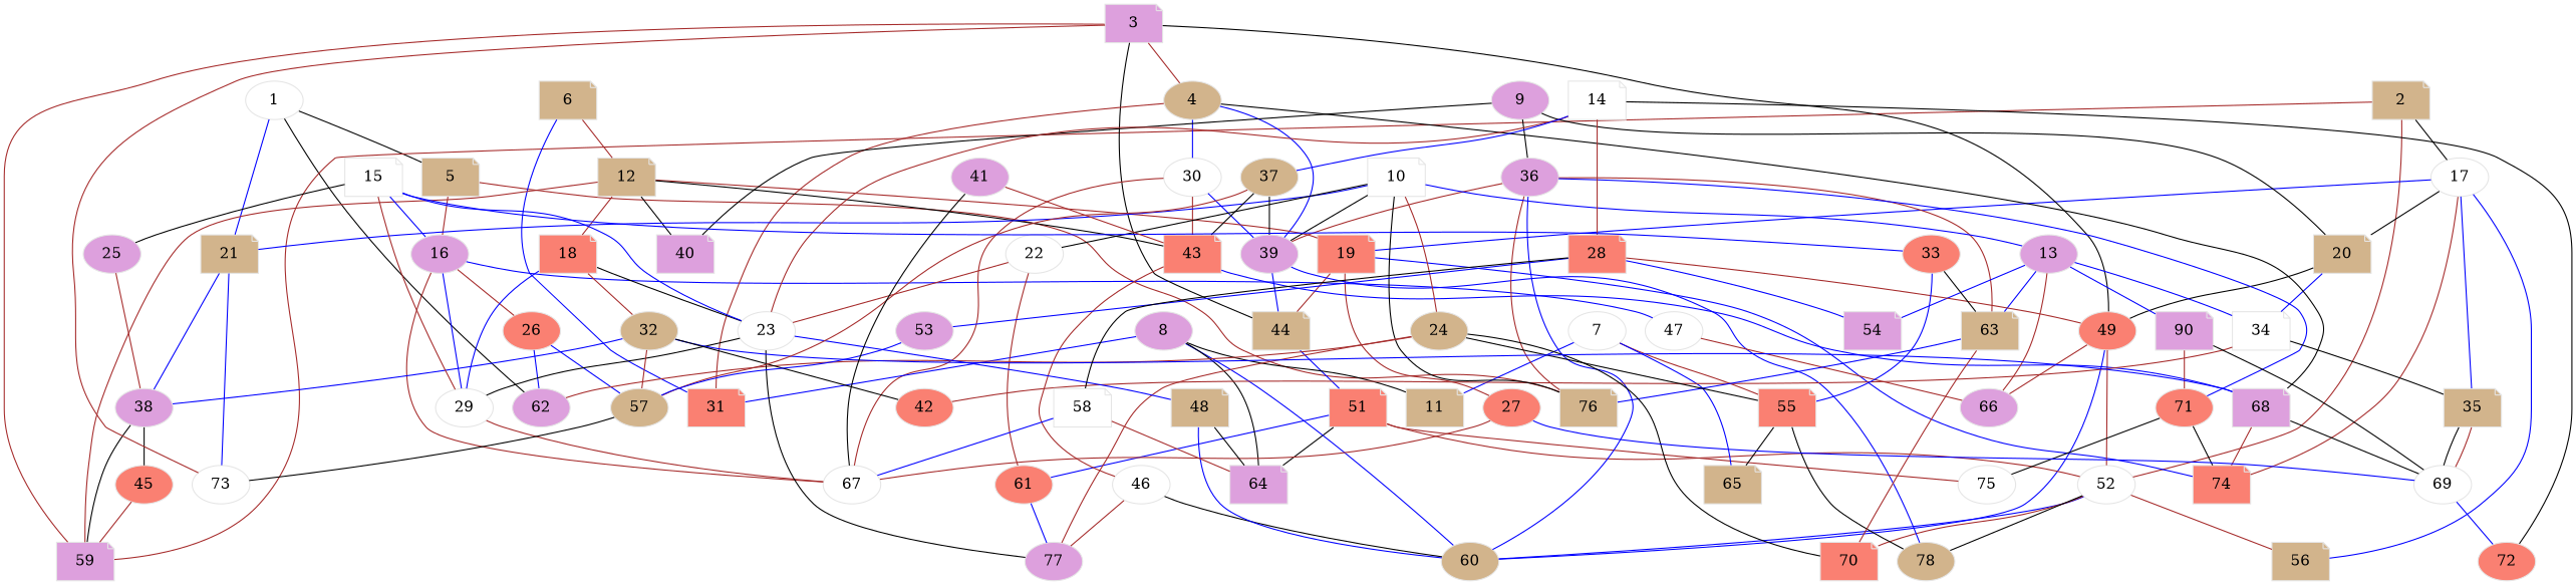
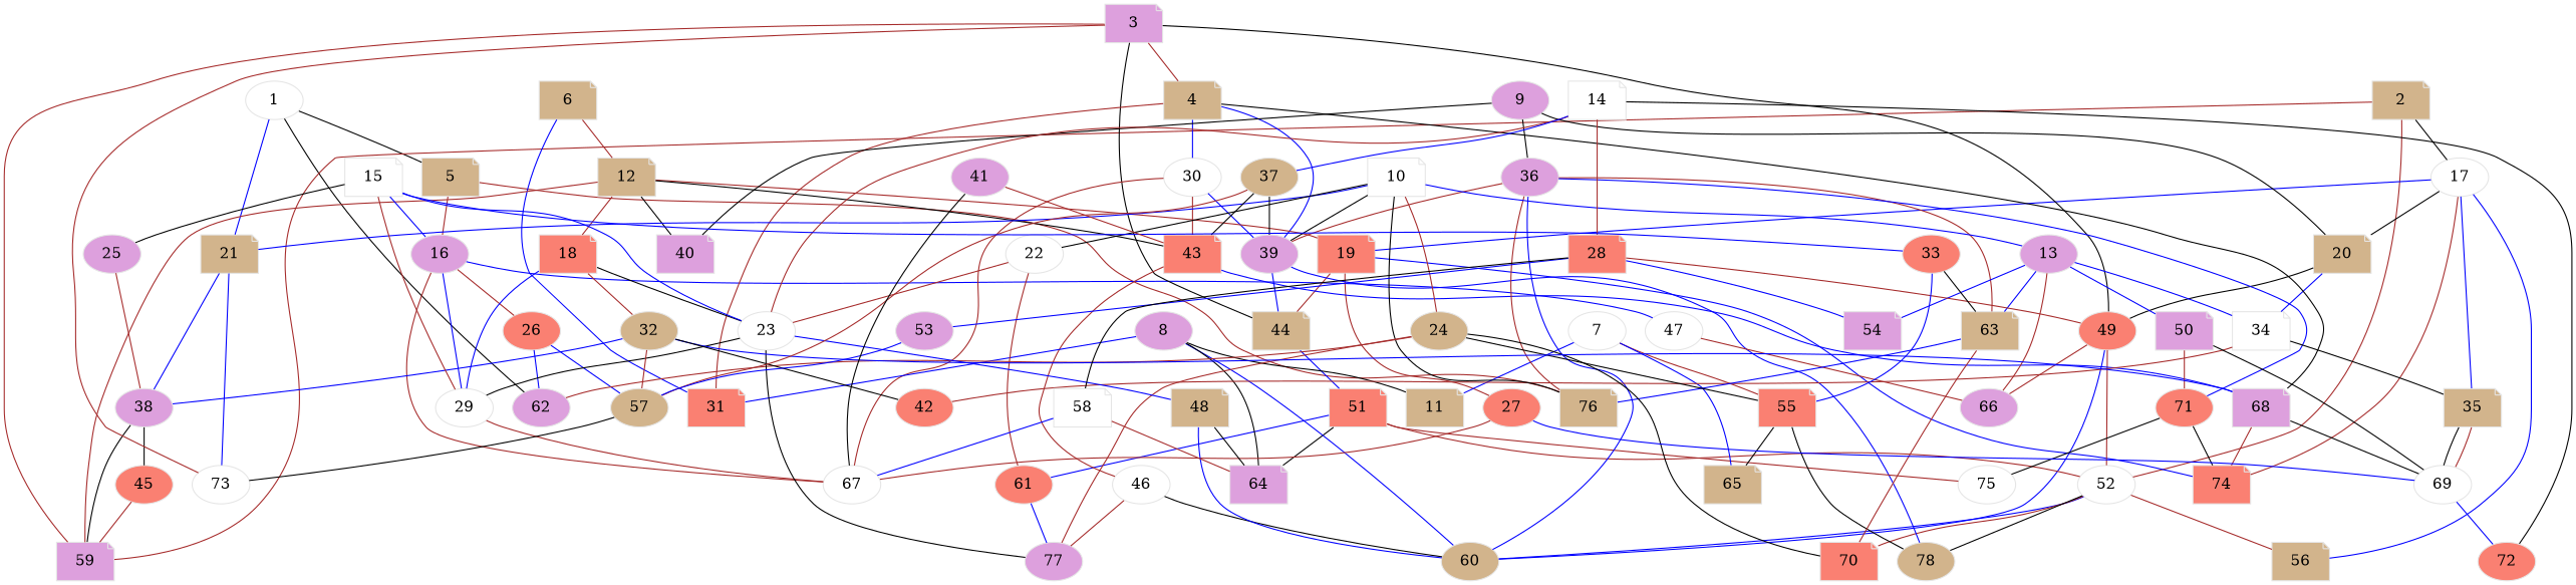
  graph {
    node [color=gray90 fillcolor=tan shape=ellipse style=filled]
    edge [color=brown]
    1 [fillcolor=white]
    5 [shape=note]
    21 [shape=note]
    62 [fillcolor=plum]
    16 [fillcolor=plum]
    76 [shape=note]
    73 [fillcolor=white]
    38 [fillcolor=plum]
    2 [shape=note]
    17 [fillcolor=white]
    52 [fillcolor=white]
    59 [fillcolor=plum shape=note]
    20 [shape=note]
    19 [fillcolor=salmon shape=note]
    35 [shape=note]
    56 [shape=note]
    74 [fillcolor=salmon shape=note]
    60
    70 [fillcolor=salmon shape=note]
    78
    3 [fillcolor=plum shape=note]
-   4
+   4 [shape=note]
    44 [shape=note]
    49 [fillcolor=salmon]
    30 [fillcolor=white]
    31 [fillcolor=salmon shape=note]
    39 [fillcolor=plum]
    68 [fillcolor=plum shape=note]
    51 [fillcolor=salmon shape=note]
    66 [fillcolor=plum]
    43 [fillcolor=salmon shape=note]
    67 [fillcolor=white]
    69 [fillcolor=white]
    29 [fillcolor=white]
    26 [fillcolor=salmon]
    47 [fillcolor=white]
    6 [shape=note]
    12 [shape=note]
    40 [fillcolor=plum shape=note]
    18 [fillcolor=salmon shape=note]
    7 [fillcolor=white]
    11 [shape=note]
    55 [fillcolor=salmon shape=note]
    65 [shape=note]
    8 [fillcolor=plum]
    64 [fillcolor=plum shape=note]
    9 [fillcolor=plum]
    36 [fillcolor=plum]
    34 [fillcolor=white shape=note]
    63 [shape=note]
    71 [fillcolor=salmon]
    10 [fillcolor=white shape=note]
    13 [fillcolor=plum]
    22 [fillcolor=white]
    24
-   50 [fillcolor=plum shape=note label=90]
+   50 [fillcolor=plum shape=note]
    54 [fillcolor=plum shape=note]
    23 [fillcolor=white]
    61 [fillcolor=salmon]
    77 [fillcolor=plum]
    32
    27 [fillcolor=salmon]
    46 [fillcolor=white]
    42 [fillcolor=salmon]
    14 [fillcolor=white shape=note]
    28 [fillcolor=salmon shape=note]
    37
    72 [fillcolor=salmon]
    48 [shape=note]
    53 [fillcolor=plum]
    58 [fillcolor=white shape=note]
    57
    15 [fillcolor=white shape=note]
    25 [fillcolor=plum]
    33 [fillcolor=salmon]
    45 [fillcolor=salmon]
    75 [fillcolor=white]
    41 [fillcolor=plum]
    1 -- 5 [color=black]
    1 -- 21 [color=blue]
    1 -- 62 [color=black]
    5 -- 16
    5 -- 76
    21 -- 73 [color=blue]
    21 -- 38 [color=blue]
    16 -- 67
    16 -- 29 [color=blue]
    16 -- 26
    16 -- 47 [color=blue]
    38 -- 59 [color=black]
    38 -- 45 [color=black]
    2 -- 17 [color=black]
    2 -- 52
    2 -- 59
    17 -- 20 [color=black]
    17 -- 19 [color=blue]
    17 -- 35 [color=blue]
    17 -- 56 [color=blue]
    17 -- 74
    52 -- 56
    52 -- 60 [color=blue]
    52 -- 70
    52 -- 78 [color=black]
    20 -- 49 [color=black]
    20 -- 34 [color=blue]
    19 -- 74 [color=blue]
    19 -- 44
    19 -- 27
    35 -- 69 [color=black]
    35 -- 69
    3 -- 73
    3 -- 59
    3 -- 4
    3 -- 44 [color=black]
    3 -- 49 [color=black]
    4 -- 30 [color=blue]
    4 -- 31
    4 -- 39 [color=blue]
    4 -- 68 [color=black]
    44 -- 51 [color=blue]
    49 -- 52
    49 -- 60 [color=blue]
    49 -- 66
    30 -- 39 [color=blue]
    30 -- 43
    30 -- 67
    39 -- 78 [color=blue]
    39 -- 44 [color=blue]
    68 -- 74
    68 -- 69 [color=black]
    51 -- 52
    51 -- 64 [color=black]
    51 -- 61 [color=blue]
    51 -- 75
    43 -- 68 [color=blue]
    43 -- 46
    69 -- 72 [color=blue]
    29 -- 67
    26 -- 62 [color=blue]
    26 -- 57 [color=blue]
    47 -- 66
    6 -- 31 [color=blue]
    6 -- 12
    12 -- 59
    12 -- 19
    12 -- 43 [color=black]
    12 -- 40 [color=black]
    12 -- 18
    18 -- 29 [color=blue]
    18 -- 23 [color=black]
    18 -- 32
    7 -- 11 [color=blue]
    7 -- 55
    7 -- 65 [color=blue]
    55 -- 78 [color=black]
    55 -- 65 [color=black]
    8 -- 60 [color=blue]
    8 -- 31 [color=blue]
    8 -- 11 [color=black]
    8 -- 64 [color=black]
    9 -- 20 [color=black]
    9 -- 40 [color=black]
    9 -- 36 [color=black]
    36 -- 76
    36 -- 60 [color=blue]
    36 -- 39
    36 -- 63
    36 -- 71 [color=blue]
    34 -- 35 [color=black]
    34 -- 42
    63 -- 76 [color=blue]
    63 -- 70
    71 -- 74 [color=black]
    71 -- 75 [color=black]
    10 -- 21 [color=blue]
    10 -- 76 [color=black]
    10 -- 39 [color=black]
    10 -- 13 [color=blue]
    10 -- 22 [color=black]
    10 -- 24
    13 -- 66
    13 -- 34 [color=blue]
    13 -- 63 [color=blue]
    13 -- 50 [color=blue]
    13 -- 54 [color=blue]
    22 -- 23
    22 -- 61
    24 -- 62
    24 -- 70 [color=black]
    24 -- 55 [color=black]
    24 -- 77
    50 -- 69 [color=black]
    50 -- 71
    23 -- 29 [color=black]
    23 -- 77 [color=black]
    23 -- 48 [color=blue]
    61 -- 77 [color=blue]
    32 -- 38 [color=blue]
    32 -- 68 [color=blue]
    32 -- 42 [color=black]
    32 -- 57
    27 -- 67
    27 -- 69 [color=blue]
    46 -- 60 [color=black]
    46 -- 77
    14 -- 23
    14 -- 28
    14 -- 37 [color=blue]
    14 -- 72 [color=black]
    28 -- 49
    28 -- 54 [color=blue]
    28 -- 53 [color=blue]
    28 -- 58 [color=black]
    37 -- 39 [color=black]
    37 -- 43 [color=black]
    37 -- 57
    48 -- 60 [color=blue]
    48 -- 64 [color=black]
    53 -- 57 [color=blue]
    58 -- 67 [color=blue]
    58 -- 64
    57 -- 73 [color=black]
    15 -- 16 [color=blue]
    15 -- 29
    15 -- 23 [color=blue]
    15 -- 25 [color=black]
    15 -- 33 [color=blue]
    25 -- 38
    33 -- 55 [color=blue]
    33 -- 63 [color=black]
    45 -- 59
    41 -- 43
    41 -- 67 [color=black]
  }
